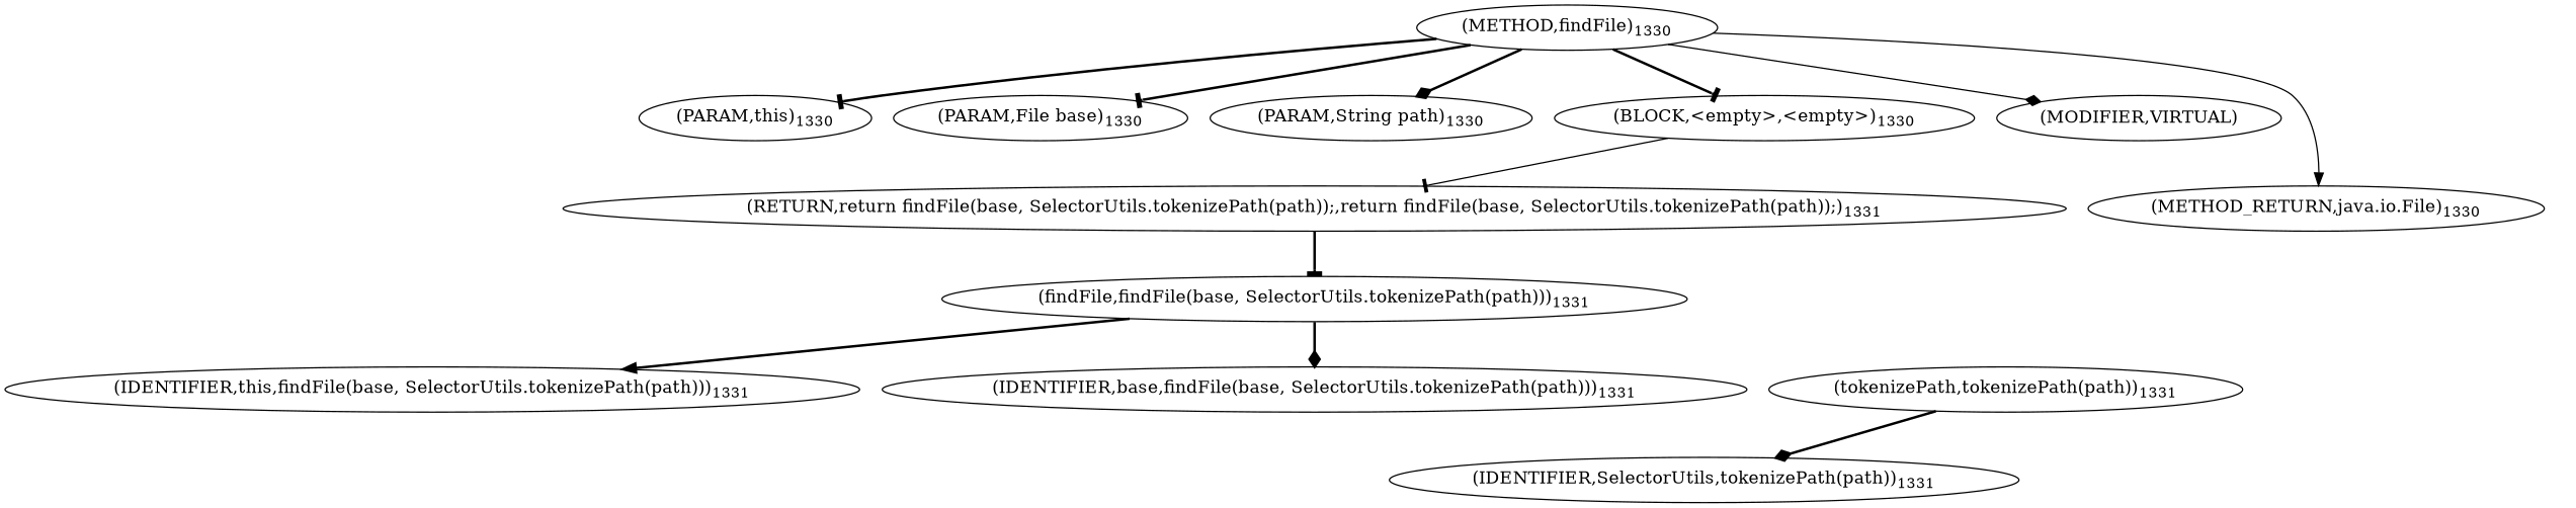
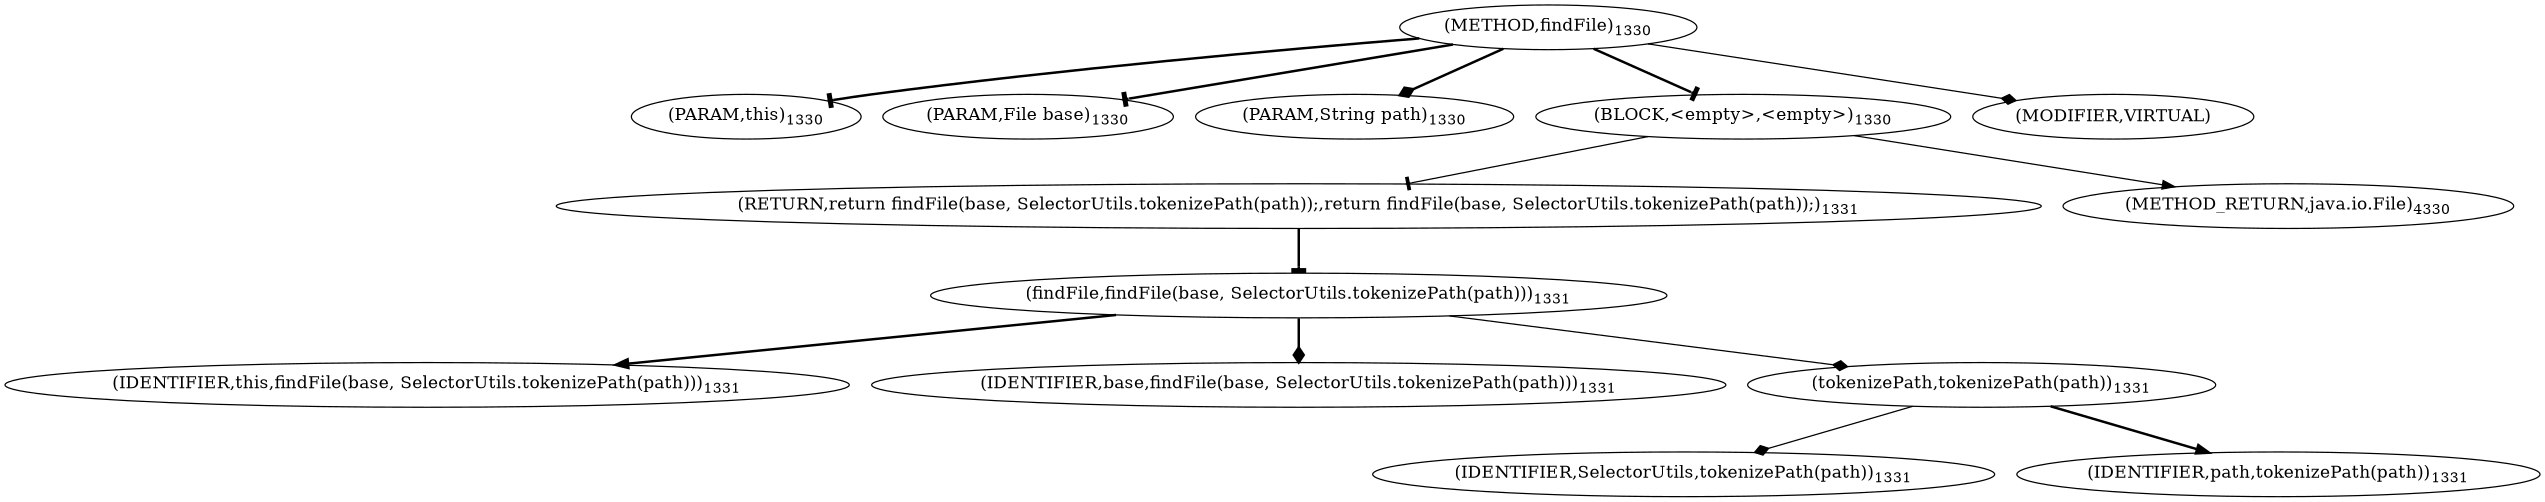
  digraph {
    edge [arrowhead=tee style=bold]
    n1 [label=<(METHOD,findFile)<SUB>1330</SUB>>]
    n2 [label=<(PARAM,this)<SUB>1330</SUB>>]
    n3 [label=<(PARAM,File base)<SUB>1330</SUB>>]
    n4 [label=<(PARAM,String path)<SUB>1330</SUB>>]
    n5 [label=<(BLOCK,&lt;empty&gt;,&lt;empty&gt;)<SUB>1330</SUB>>]
    n6 [label=<(MODIFIER,VIRTUAL)>]
-   n7 [label=<(METHOD_RETURN,java.io.File)<SUB>1330</SUB>>]
+   n7 [label=<(METHOD_RETURN,java.io.File)<SUB>4330</SUB>>]
    n8 [label=<(RETURN,return findFile(base, SelectorUtils.tokenizePath(path));,return findFile(base, SelectorUtils.tokenizePath(path));)<SUB>1331</SUB>>]
    n9 [label=<(findFile,findFile(base, SelectorUtils.tokenizePath(path)))<SUB>1331</SUB>>]
    n10 [label=<(IDENTIFIER,this,findFile(base, SelectorUtils.tokenizePath(path)))<SUB>1331</SUB>>]
    n11 [label=<(IDENTIFIER,base,findFile(base, SelectorUtils.tokenizePath(path)))<SUB>1331</SUB>>]
    n12 [label=<(tokenizePath,tokenizePath(path))<SUB>1331</SUB>>]
    n13 [label=<(IDENTIFIER,SelectorUtils,tokenizePath(path))<SUB>1331</SUB>>]
+   n14 [label=<(IDENTIFIER,path,tokenizePath(path))<SUB>1331</SUB>>]
    n1 -> n2
    n1 -> n3
    n1 -> n4 [arrowhead=diamond]
    n1 -> n5
    n1 -> n6 [arrowhead=diamond style=solid]
-   n1 -> n7 [arrowhead=normal style=solid]
+   n5 -> n7 [arrowhead=normal style=solid]
    n5 -> n8 [style=solid]
    n8 -> n9
    n9 -> n10 [arrowhead=normal]
    n9 -> n11 [arrowhead=diamond]
-   n12 -> n13 [arrowhead=diamond]
+   n9 -> n12 [arrowhead=diamond style=solid]
+   n12 -> n13 [arrowhead=diamond style=solid]
+   n12 -> n14 [arrowhead=normal]
  }
